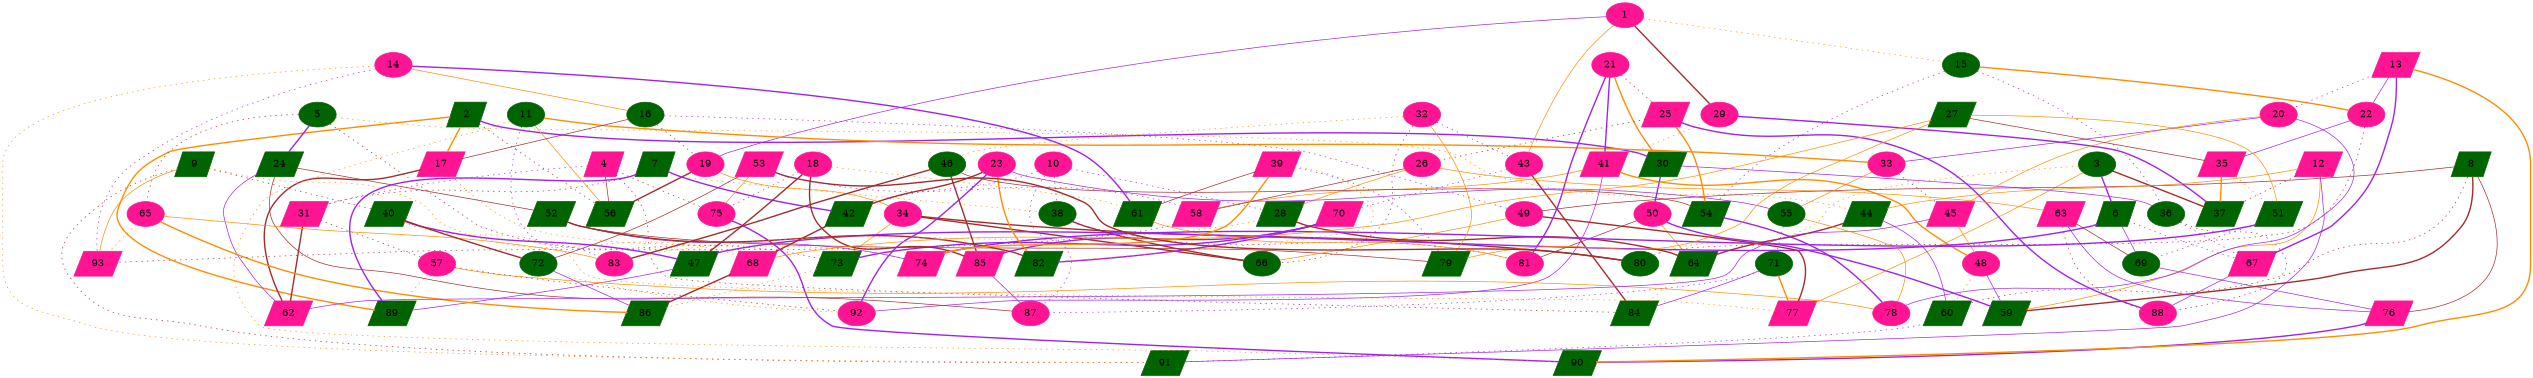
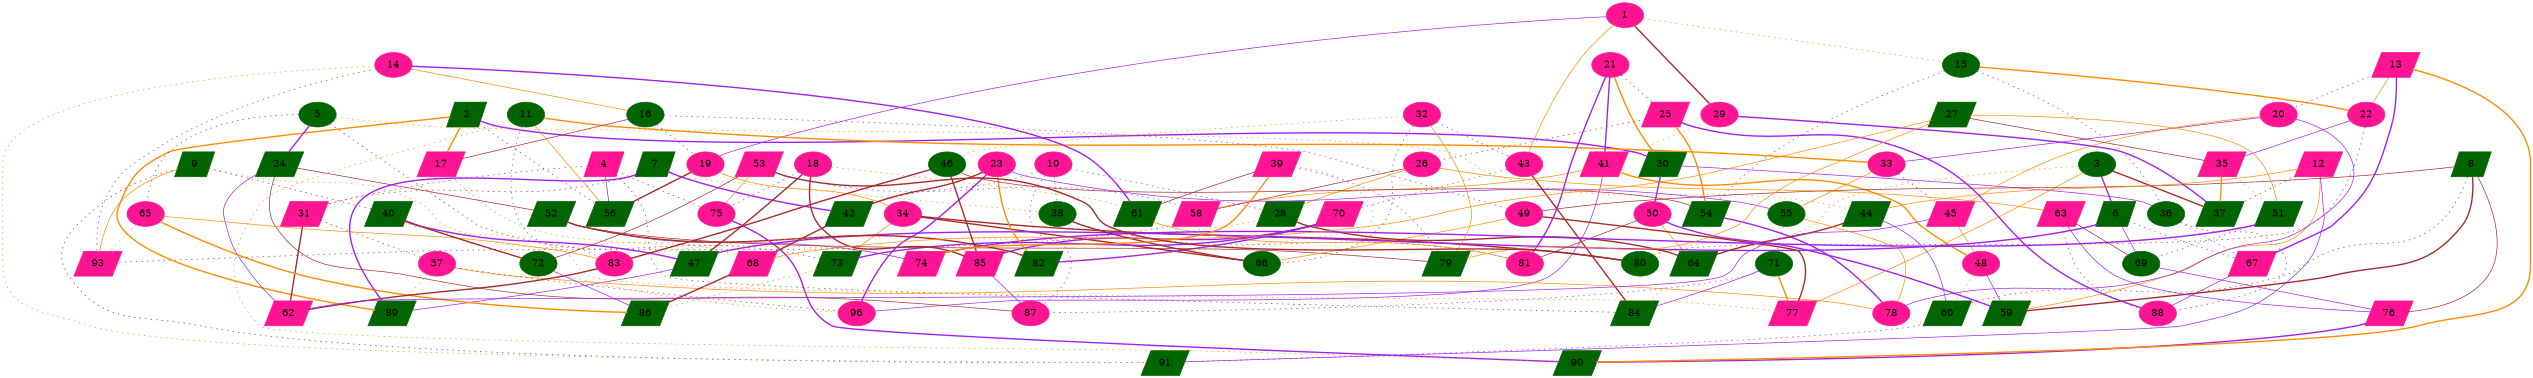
  graph {
    node [color=deeppink shape=parallelogram style=filled]
    edge [color=purple style=dotted]
    1 [shape=ellipse]
    15 [color=darkgreen shape=ellipse]
    19 [shape=ellipse]
    29 [shape=ellipse]
    43 [shape=ellipse]
    22 [shape=ellipse]
    36 [color=darkgreen shape=ellipse]
    54 [color=darkgreen]
    56 [color=darkgreen]
    34 [shape=ellipse]
    37 [color=darkgreen]
    41
    84 [color=darkgreen]
    70
    2 [color=darkgreen]
    17
    30 [color=darkgreen]
    89 [color=darkgreen]
    62
    74
    50 [shape=ellipse]
    3 [color=darkgreen shape=ellipse]
    6 [color=darkgreen]
    77
    80 [color=darkgreen shape=ellipse]
    47 [color=darkgreen]
    67
    69 [color=darkgreen shape=ellipse]
    4
    31
    75 [shape=ellipse]
    57 [shape=ellipse]
    90 [color=darkgreen]
    5 [color=darkgreen shape=ellipse]
    24 [color=darkgreen]
    44 [color=darkgreen]
    65 [shape=ellipse]
    73 [color=darkgreen]
    87 [shape=ellipse]
    52 [color=darkgreen]
    60 [color=darkgreen]
    64 [color=darkgreen]
    93
    83 [shape=ellipse]
    86 [color=darkgreen]
    88 [shape=ellipse]
    76
    7 [color=darkgreen]
    38 [color=darkgreen shape=ellipse]
    42 [color=darkgreen]
    81 [shape=ellipse]
    66 [color=darkgreen shape=ellipse]
    68
    8 [color=darkgreen]
    49 [shape=ellipse]
    59 [color=darkgreen]
    91 [color=darkgreen]
    9 [color=darkgreen]
    40 [color=darkgreen]
    72 [color=darkgreen shape=ellipse]
    10 [shape=ellipse]
    28 [color=darkgreen]
    11 [color=darkgreen shape=ellipse]
    33 [shape=ellipse]
    45
    55 [color=darkgreen shape=ellipse]
    12
    13
    20 [shape=ellipse]
    78 [shape=ellipse]
    35
    14 [shape=ellipse]
    16 [color=darkgreen shape=ellipse]
    61 [color=darkgreen]
    18 [shape=ellipse]
    85
    48 [shape=ellipse]
    21 [shape=ellipse]
    25
    26 [shape=ellipse]
-   92 [shape=ellipse]
+   92 [shape=ellipse label=96]
    58
    51 [color=darkgreen]
    23 [shape=ellipse]
    82 [color=darkgreen]
    71 [color=darkgreen shape=ellipse]
    79 [color=darkgreen]
    63
    27 [color=darkgreen]
    32 [shape=ellipse]
    46 [color=darkgreen shape=ellipse]
    39
    53
    1 -- 15 [color=darkorange]
    1 -- 19 [style=solid]
    1 -- 29 [color=brown style=bold]
    1 -- 43 [color=darkorange style=solid]
    15 -- 22 [color=darkorange style=bold]
    15 -- 36
    15 -- 54
    19 -- 56 [color=brown style=bold]
    19 -- 34 [color=darkorange style=solid]
    29 -- 37 [style=bold]
    29 -- 41 [color=darkorange]
    43 -- 84 [color=brown style=bold]
    43 -- 70
    22 -- 80 [color=brown]
    22 -- 35 [style=solid]
    36 -- 67
    36 -- 88 [color=brown]
    54 -- 78 [style=bold]
    34 -- 80 [color=brown style=bold]
    34 -- 73 [color=darkorange style=solid]
    34 -- 66 [color=brown style=bold]
    41 -- 48 [color=darkorange style=bold]
    41 -- 92 [style=solid]
    41 -- 58 [color=darkorange style=solid]
    70 -- 73 [style=bold]
    70 -- 85 [style=bold]
    70 -- 82 [style=bold]
    2 -- 56 [color=brown]
    2 -- 17 [color=darkorange style=bold]
    2 -- 30 [style=bold]
    2 -- 89 [color=darkorange style=bold]
-   17 -- 62 [color=brown style=bold]
+   83 -- 62 [color=brown style=bold]
    17 -- 74 [color=darkorange]
    30 -- 36 [style=solid]
    30 -- 50 [style=bold]
    50 -- 64 [color=darkorange style=solid]
    50 -- 81 [color=brown style=solid]
    50 -- 59 [style=bold]
    3 -- 37 [color=brown style=bold]
    3 -- 6 [style=bold]
    3 -- 77 [color=darkorange style=solid]
    3 -- 80 [color=darkorange]
    6 -- 47 [style=bold]
    6 -- 67
    6 -- 69 [style=solid]
    47 -- 89 [style=solid]
    67 -- 88 [style=solid]
    69 -- 76 [style=solid]
    4 -- 56 [color=brown style=solid]
    4 -- 84 [color=brown]
    4 -- 31
    4 -- 75 [color=brown]
    31 -- 62 [color=brown style=bold]
    31 -- 57 [color=brown]
    75 -- 90 [style=bold]
    57 -- 89 [color=darkorange]
    57 -- 78 [color=darkorange style=solid]
    57 -- 92 [color=brown]
    5 -- 24 [style=bold]
    5 -- 44 [color=darkorange]
    5 -- 65 [color=brown]
    5 -- 73 [color=brown]
    24 -- 62 [style=solid]
    24 -- 87 [color=brown style=solid]
    24 -- 52 [color=brown style=solid]
    44 -- 60 [style=solid]
    44 -- 64 [color=brown style=bold]
    65 -- 93 [color=darkorange]
    65 -- 83 [color=darkorange style=solid]
    65 -- 86 [color=darkorange style=bold]
    73 -- 86 [color=darkorange]
    52 -- 74 [style=solid]
    52 -- 82 [color=brown style=bold]
    52 -- 79 [color=brown style=solid]
    60 -- 91
    64 -- 84 [color=darkorange]
    76 -- 90 [style=bold]
    7 -- 89 [style=bold]
    7 -- 31 [color=brown]
    7 -- 38 [color=darkorange]
    7 -- 42 [style=bold]
    38 -- 81
    38 -- 66 [color=brown style=bold]
    42 -- 68 [color=brown style=bold]
    68 -- 86 [color=brown style=bold]
    8 -- 60 [color=brown]
    8 -- 76 [color=brown style=solid]
    8 -- 49 [color=brown style=solid]
    8 -- 59 [color=brown style=bold]
    49 -- 77 [color=brown style=bold]
    49 -- 66 [color=darkorange style=solid]
    9 -- 93 [color=darkorange style=solid]
    9 -- 68 [color=darkorange]
    9 -- 91 [color=brown]
    9 -- 40 [color=brown]
    40 -- 77 [color=darkorange]
    40 -- 47 [style=bold]
    40 -- 72 [color=brown style=bold]
    72 -- 86 [style=solid]
    72 -- 92 [color=darkorange]
    10 -- 87
    10 -- 38
    10 -- 42
    10 -- 28
    28 -- 64 [color=brown style=bold]
    28 -- 83 [color=darkorange]
    11 -- 56 [color=darkorange style=solid]
    11 -- 90 [color=darkorange]
    11 -- 83
    11 -- 33 [color=darkorange style=bold]
    33 -- 45 [color=brown]
    33 -- 55 [color=darkorange style=solid]
    45 -- 62 [style=solid]
    45 -- 48 [color=darkorange style=solid]
    55 -- 78 [color=darkorange style=solid]
    55 -- 71
    12 -- 37 [color=brown]
    12 -- 44 [color=darkorange style=solid]
    12 -- 59 [color=darkorange style=solid]
    12 -- 91 [style=solid]
-   13 -- 22 [style=solid]
+   13 -- 22 [color=darkorange style=solid]
    13 -- 67 [style=bold]
    13 -- 90 [color=darkorange style=bold]
    13 -- 20
    20 -- 33 [style=solid]
    20 -- 45 [color=darkorange style=solid]
    20 -- 78 [style=solid]
    35 -- 37 [color=darkorange style=bold]
    35 -- 51 [color=darkorange]
    14 -- 93
    14 -- 91 [color=darkorange]
    14 -- 16 [color=darkorange style=solid]
    14 -- 61 [style=bold]
    16 -- 19 [color=brown]
    16 -- 17 [color=brown style=solid]
    16 -- 49
    61 -- 81 [color=darkorange style=solid]
    18 -- 47 [color=brown style=bold]
    18 -- 75
    18 -- 61 [color=darkorange]
    18 -- 85 [color=brown style=bold]
    85 -- 87 [style=solid]
    48 -- 60 [color=darkorange]
    48 -- 59 [style=solid]
    21 -- 41 [style=bold]
    21 -- 30 [color=darkorange style=bold]
    21 -- 81 [style=bold]
    21 -- 25 [color=brown]
    25 -- 54 [color=darkorange style=bold]
    25 -- 88 [style=bold]
    25 -- 26 [color=brown]
    26 -- 28 [color=darkorange style=solid]
    26 -- 58 [color=brown style=solid]
    26 -- 63 [color=darkorange style=solid]
    58 -- 93 [color=brown]
    51 -- 74 [style=bold]
    51 -- 69
    23 -- 42 [color=brown style=bold]
    23 -- 55 [style=solid]
    23 -- 92 [style=bold]
    23 -- 82 [color=darkorange style=bold]
    71 -- 84 [style=solid]
    71 -- 77 [color=darkorange style=bold]
    71 -- 87
    63 -- 69 [color=brown style=solid]
    63 -- 88 [color=brown]
    63 -- 76 [style=solid]
    27 -- 68 [color=darkorange style=solid]
    27 -- 35 [color=brown style=solid]
    27 -- 51 [color=darkorange style=solid]
    27 -- 79 [color=darkorange style=solid]
    32 -- 43
    32 -- 66 [color=brown]
    32 -- 79 [color=darkorange style=solid]
    32 -- 46 [color=darkorange]
    46 -- 54 [color=brown style=solid]
    46 -- 83 [color=brown style=bold]
    46 -- 85 [color=brown style=bold]
    39 -- 74 [color=darkorange style=bold]
    39 -- 61 [color=brown style=solid]
    39 -- 82 [color=darkorange]
    39 -- 79
    53 -- 80 [color=brown style=bold]
    53 -- 75 [color=darkorange style=solid]
    53 -- 72 [color=brown style=solid]
    53 -- 58
  }
